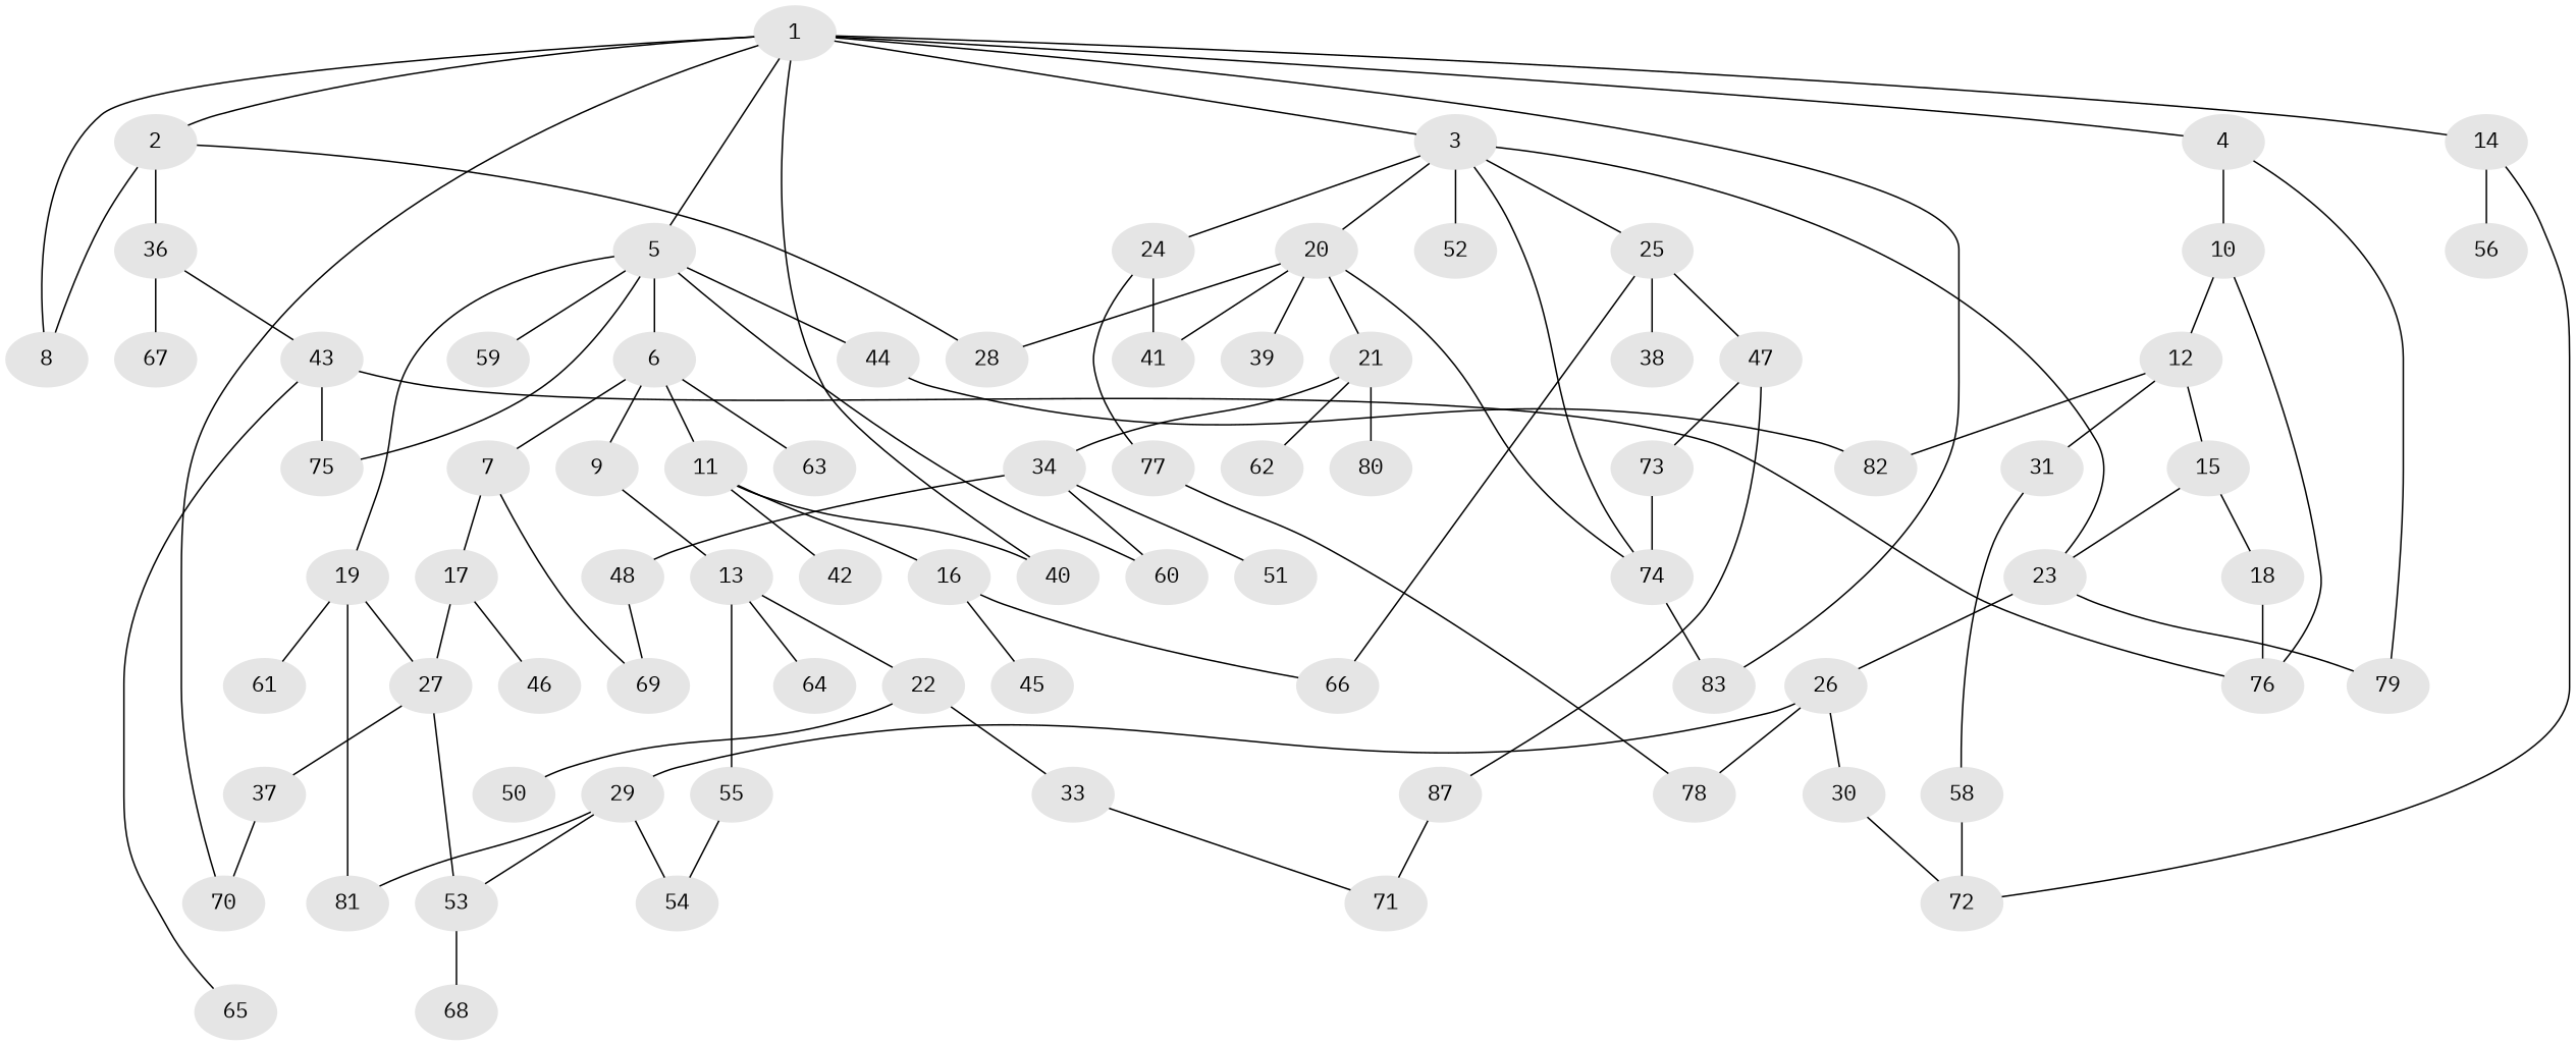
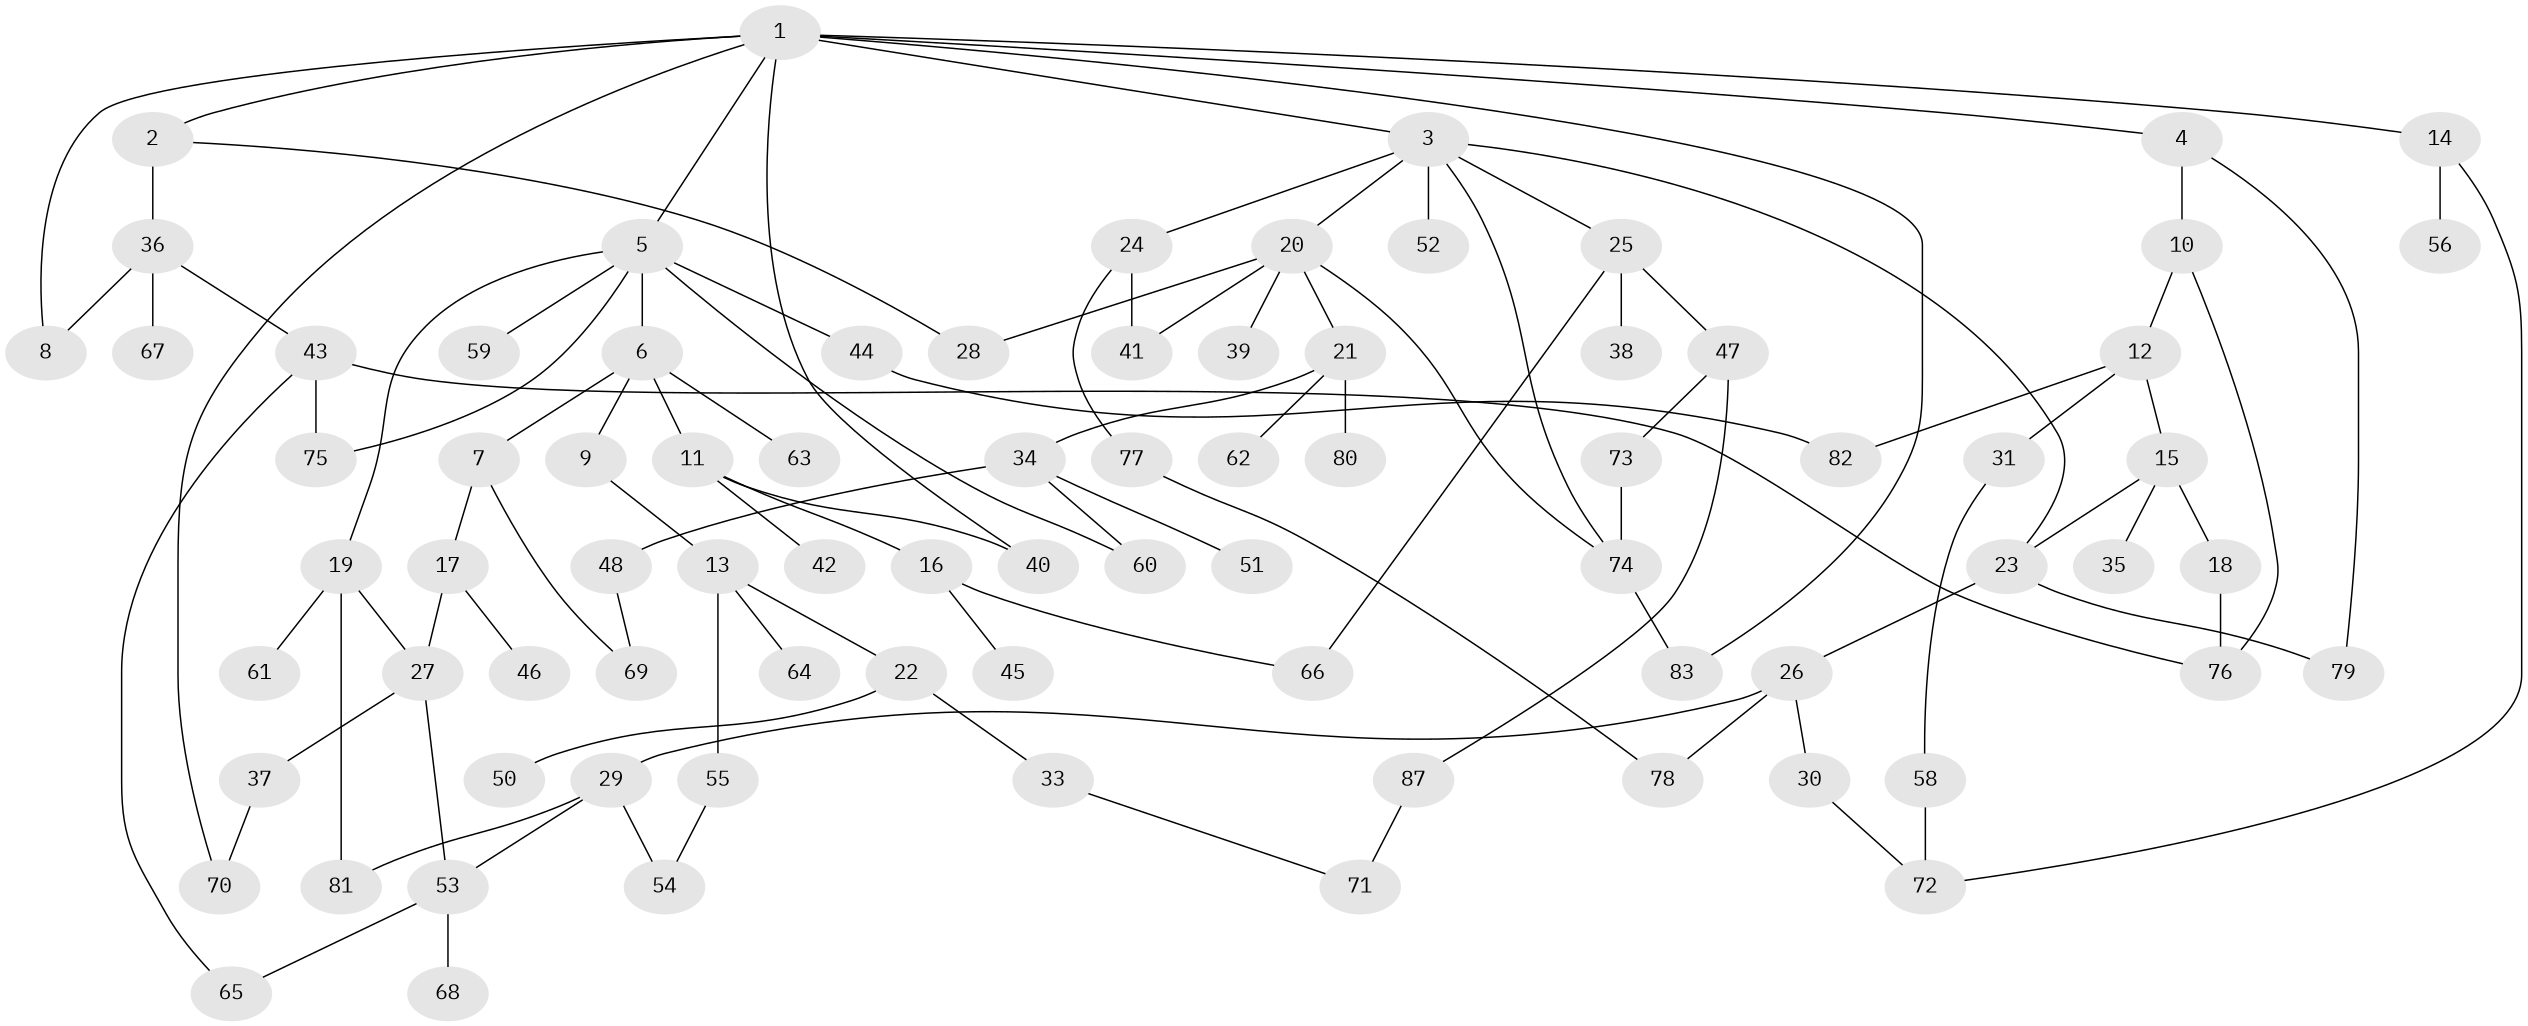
  graph {
    fontname="IBM Plex Mono"
    node [color=gray90 fontname="IBM Plex Mono" style=filled]
    edge [fontname="IBM Plex Mono"]
    1
    2
    3
    4
    5
    8
    14
    40
    70
    83
    28
    36
    20
    23
    24
    25
    52
    74
    10
    79
    6
    19
    44
    59
    60
    75
    56
    72
    43
    67
    21
    39
    41
    26
    77
    66
    38
    47
    12
    76
    7
    9
    11
    63
    81
    27
    61
    82
    17
    69
    13
    16
    42
    46
    22
    55
    64
    15
    31
    45
    18
+   35
    58
    33
    50
    54
    37
    53
    34
    62
    80
    48
    51
    71
    29
    30
    78
    n78 [label=87]
    73
    65
    68
    1 -- 2
    1 -- 3
    1 -- 4
    1 -- 5
    1 -- 8
    1 -- 14
    1 -- 40
    1 -- 70
    1 -- 83
-   2 -- 8
+   36 -- 8
    2 -- 28
    2 -- 36
    3 -- 20
    3 -- 23
    3 -- 24
    3 -- 25
    3 -- 52
    3 -- 74
    4 -- 10
    4 -- 79
    5 -- 6
    5 -- 19
    5 -- 44
    5 -- 59
    5 -- 60
    5 -- 75
    14 -- 56
    14 -- 72
    36 -- 43
    36 -- 67
    20 -- 28
    20 -- 74
    20 -- 21
    20 -- 39
    20 -- 41
    23 -- 79
    23 -- 26
    24 -- 41
    24 -- 77
    25 -- 66
    25 -- 38
    25 -- 47
    74 -- 83
    10 -- 12
    10 -- 76
    6 -- 7
    6 -- 9
    6 -- 11
    6 -- 63
    19 -- 81
    19 -- 27
    19 -- 61
    44 -- 82
    43 -- 75
    43 -- 76
    43 -- 65
    21 -- 34
    21 -- 62
    21 -- 80
    26 -- 29
    26 -- 30
    26 -- 78
    77 -- 78
    47 -- n78
    47 -- 73
    12 -- 82
    12 -- 15
    12 -- 31
    7 -- 17
    7 -- 69
    9 -- 13
    11 -- 40
    11 -- 16
    11 -- 42
    27 -- 37
    27 -- 53
    17 -- 27
    17 -- 46
    13 -- 22
    13 -- 55
    13 -- 64
    16 -- 66
    16 -- 45
    22 -- 33
    22 -- 50
    55 -- 54
    15 -- 23
    15 -- 18
+   15 -- 35
    31 -- 58
    18 -- 76
    58 -- 72
    33 -- 71
    37 -- 70
+   53 -- 65
    53 -- 68
    34 -- 60
    34 -- 48
    34 -- 51
    48 -- 69
    29 -- 81
    29 -- 54
    29 -- 53
    30 -- 72
    n78 -- 71
    73 -- 74
  }
